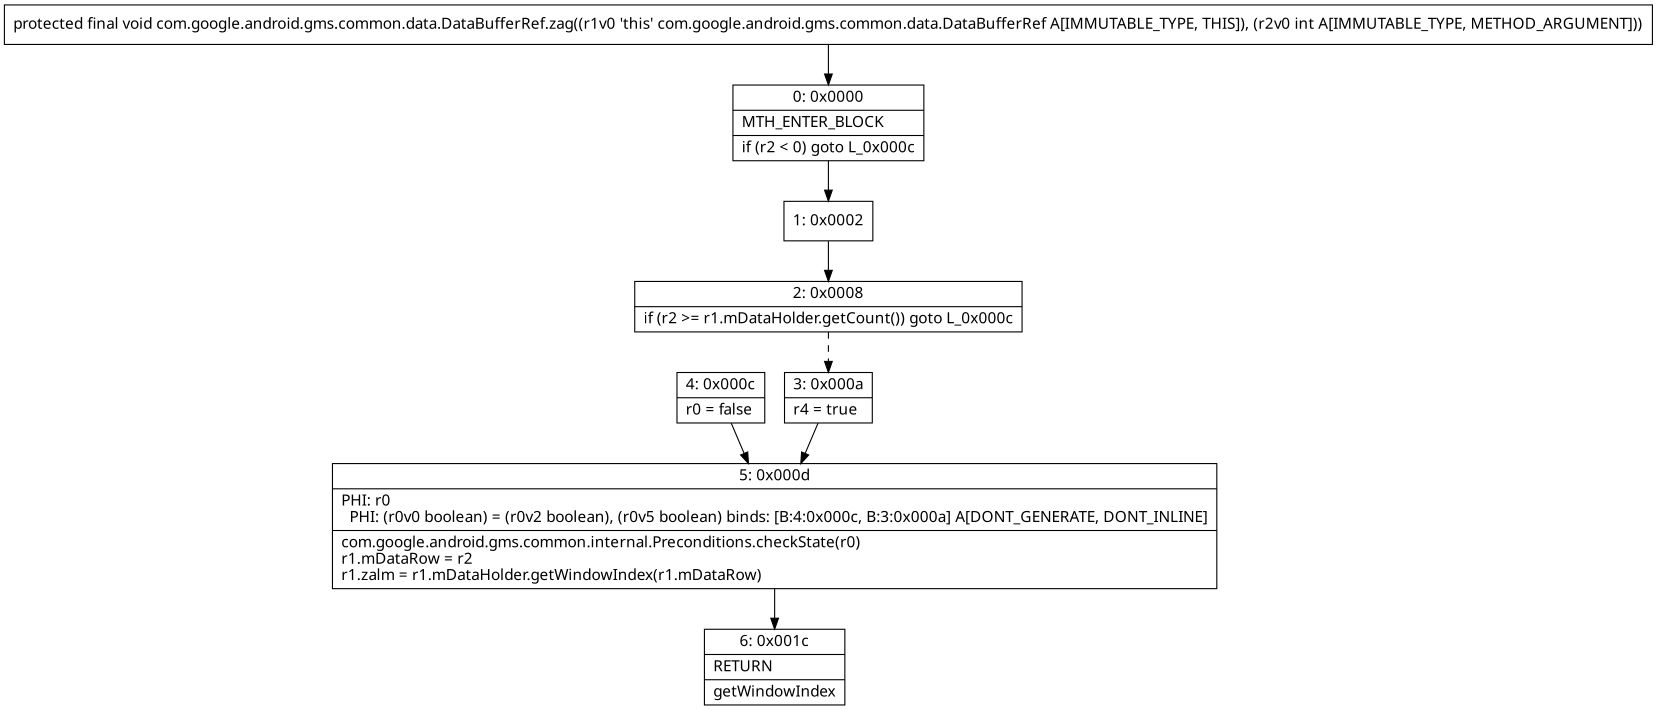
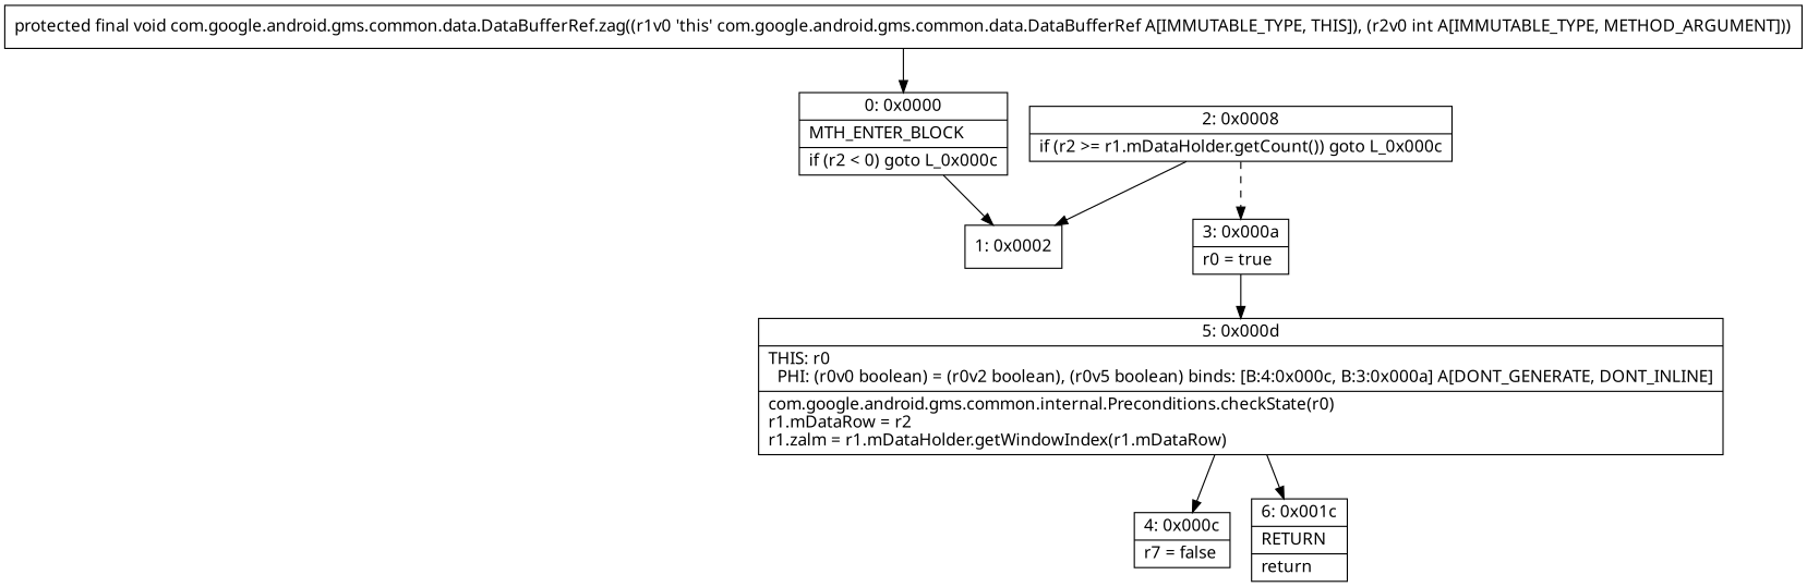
  digraph {
    fontname="Noto Sans"
    node [fontname="Noto Sans" shape=record]
    edge [fontname="Noto Sans"]
    n1 [label="{0\:\ 0x0000|MTH_ENTER_BLOCK\l|if (r2 \< 0) goto L_0x000c\l}"]
    n2 [label="{1\:\ 0x0002}"]
    n3 [label="{2\:\ 0x0008|if (r2 \>= r1.mDataHolder.getCount()) goto L_0x000c\l}"]
-   n4 [label="{4\:\ 0x000c|r0 = false\l}"]
-   n5 [label="{5\:\ 0x000d|PHI: r0 \l  PHI: (r0v0 boolean) = (r0v2 boolean), (r0v5 boolean) binds: [B:4:0x000c, B:3:0x000a] A[DONT_GENERATE, DONT_INLINE]\l|com.google.android.gms.common.internal.Preconditions.checkState(r0)\lr1.mDataRow = r2\lr1.zalm = r1.mDataHolder.getWindowIndex(r1.mDataRow)\l}"]
-   n6 [label="{3\:\ 0x000a|r4 = true\l}"]
-   n7 [label="{6\:\ 0x001c|RETURN\l|getWindowIndex\l}"]
+   n4 [label="{4\:\ 0x000c|r7 = false\l}"]
+   n5 [label="{5\:\ 0x000d|THIS: r0 \l  PHI: (r0v0 boolean) = (r0v2 boolean), (r0v5 boolean) binds: [B:4:0x000c, B:3:0x000a] A[DONT_GENERATE, DONT_INLINE]\l|com.google.android.gms.common.internal.Preconditions.checkState(r0)\lr1.mDataRow = r2\lr1.zalm = r1.mDataHolder.getWindowIndex(r1.mDataRow)\l}"]
+   n6 [label="{3\:\ 0x000a|r0 = true\l}"]
+   n7 [label="{6\:\ 0x001c|RETURN\l|return\l}"]
    n8 [label="{protected final void com.google.android.gms.common.data.DataBufferRef.zag((r1v0 'this' com.google.android.gms.common.data.DataBufferRef A[IMMUTABLE_TYPE, THIS]), (r2v0 int A[IMMUTABLE_TYPE, METHOD_ARGUMENT])) }"]
    n1 -> n2 [style=solid]
-   n2 -> n3
+   n3 -> n2
    n3 -> n6 [style=dashed]
-   n4 -> n5
+   n5 -> n4
    n5 -> n7
    n6 -> n5
    n8 -> n1
  }
